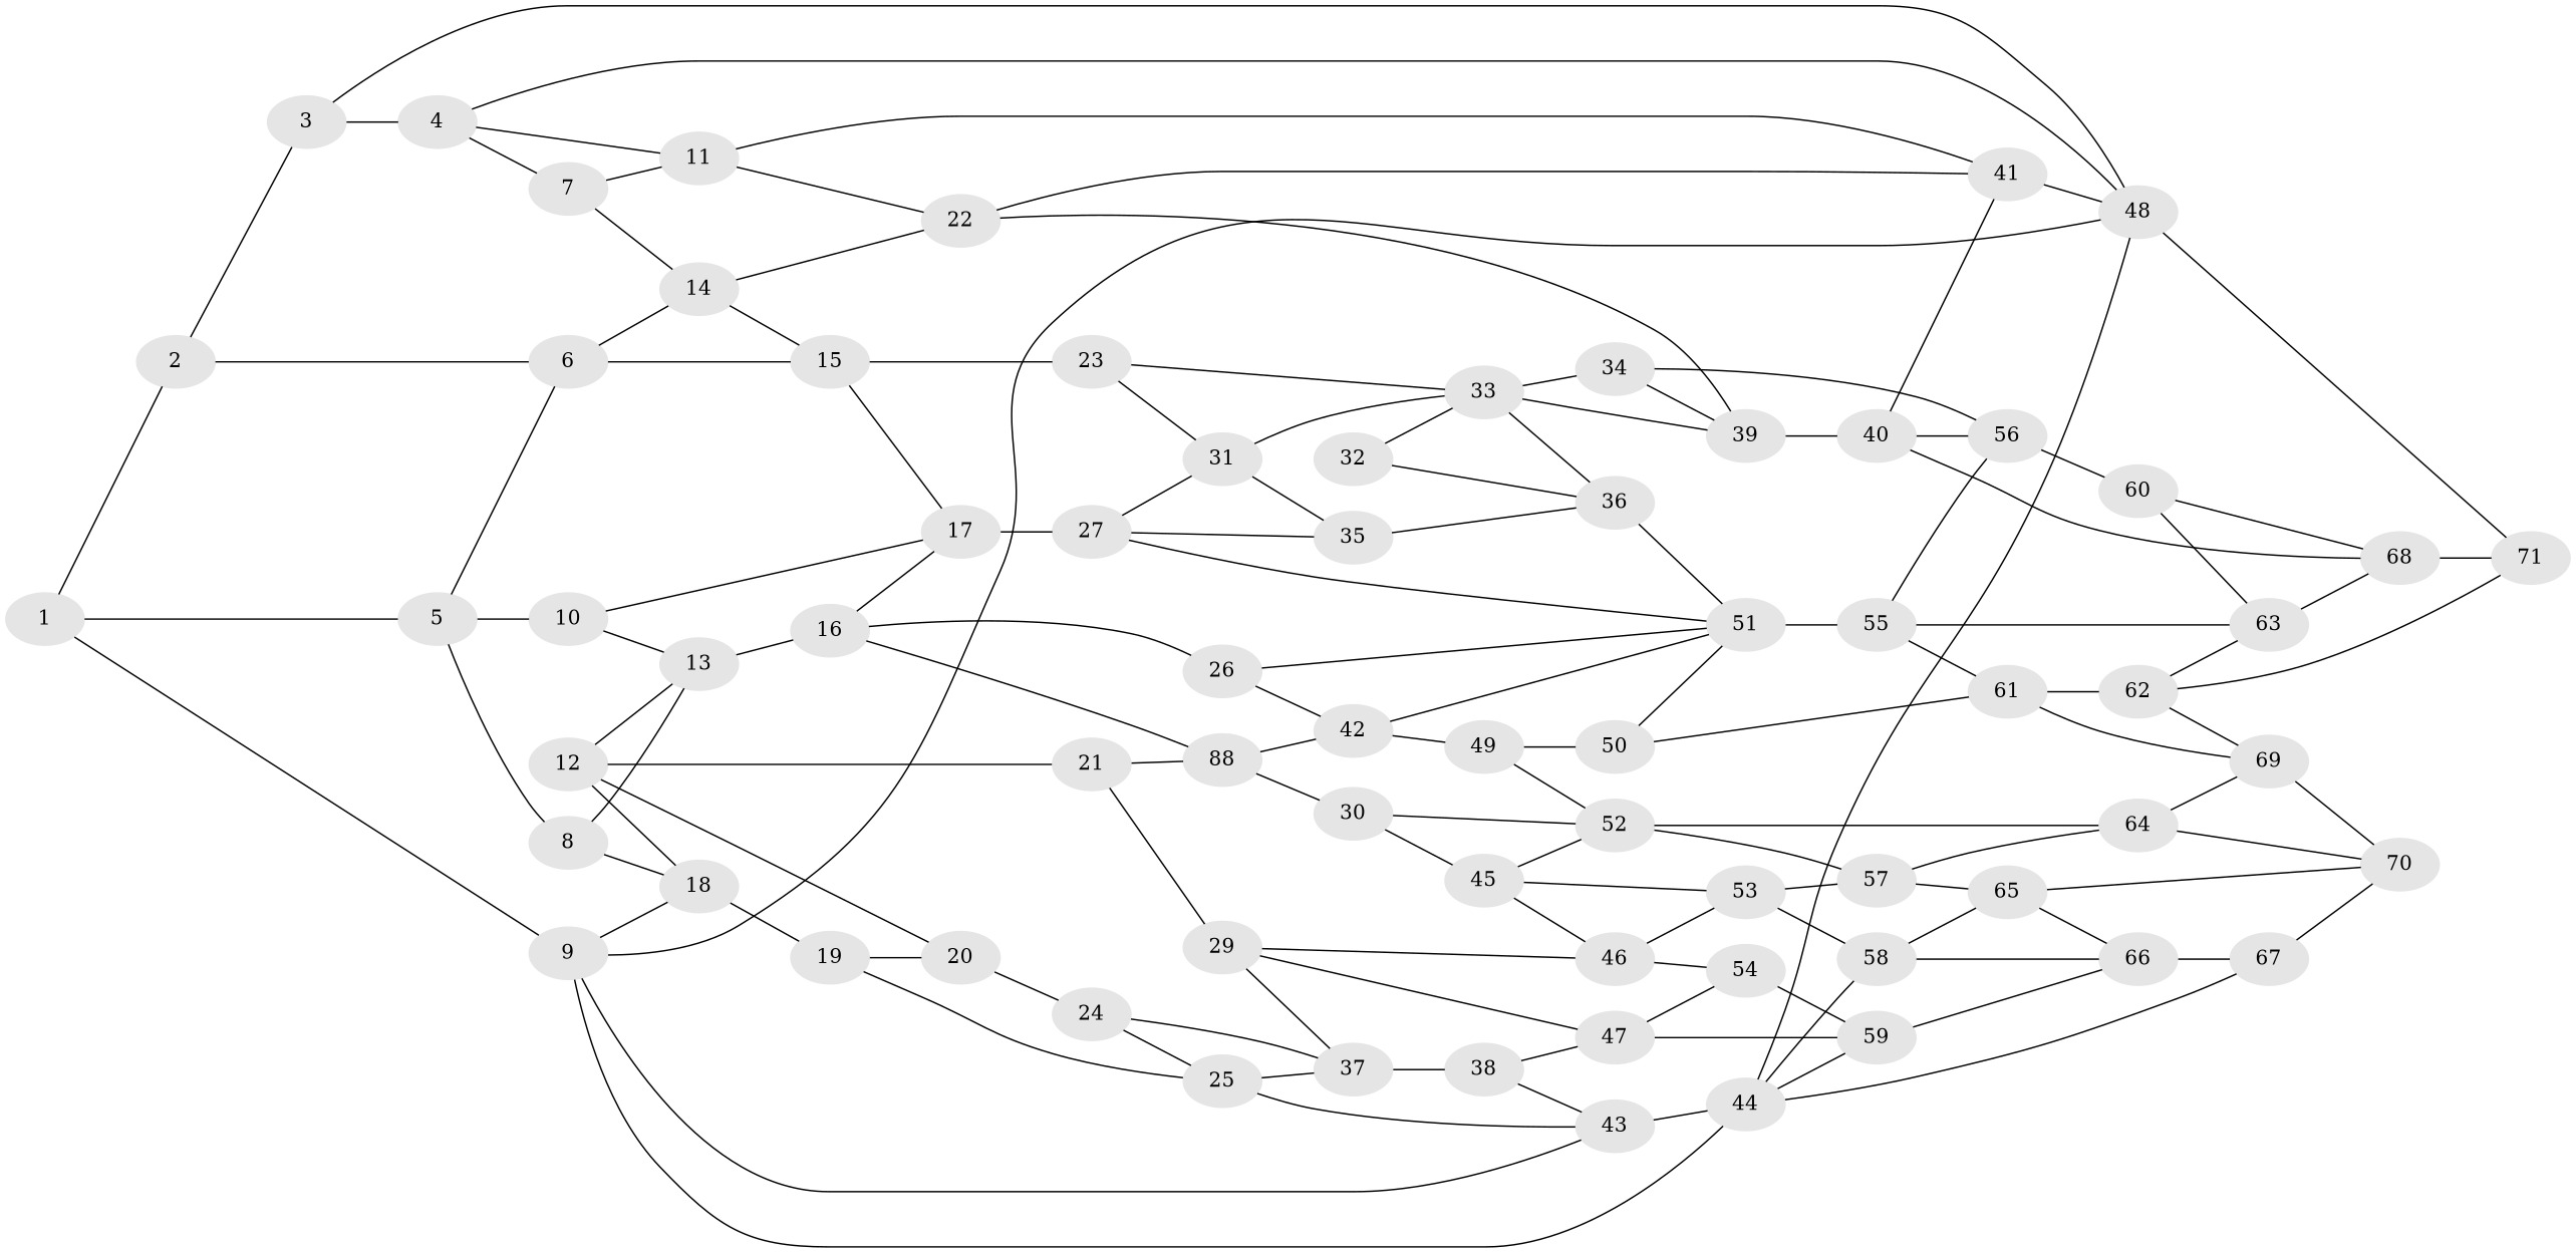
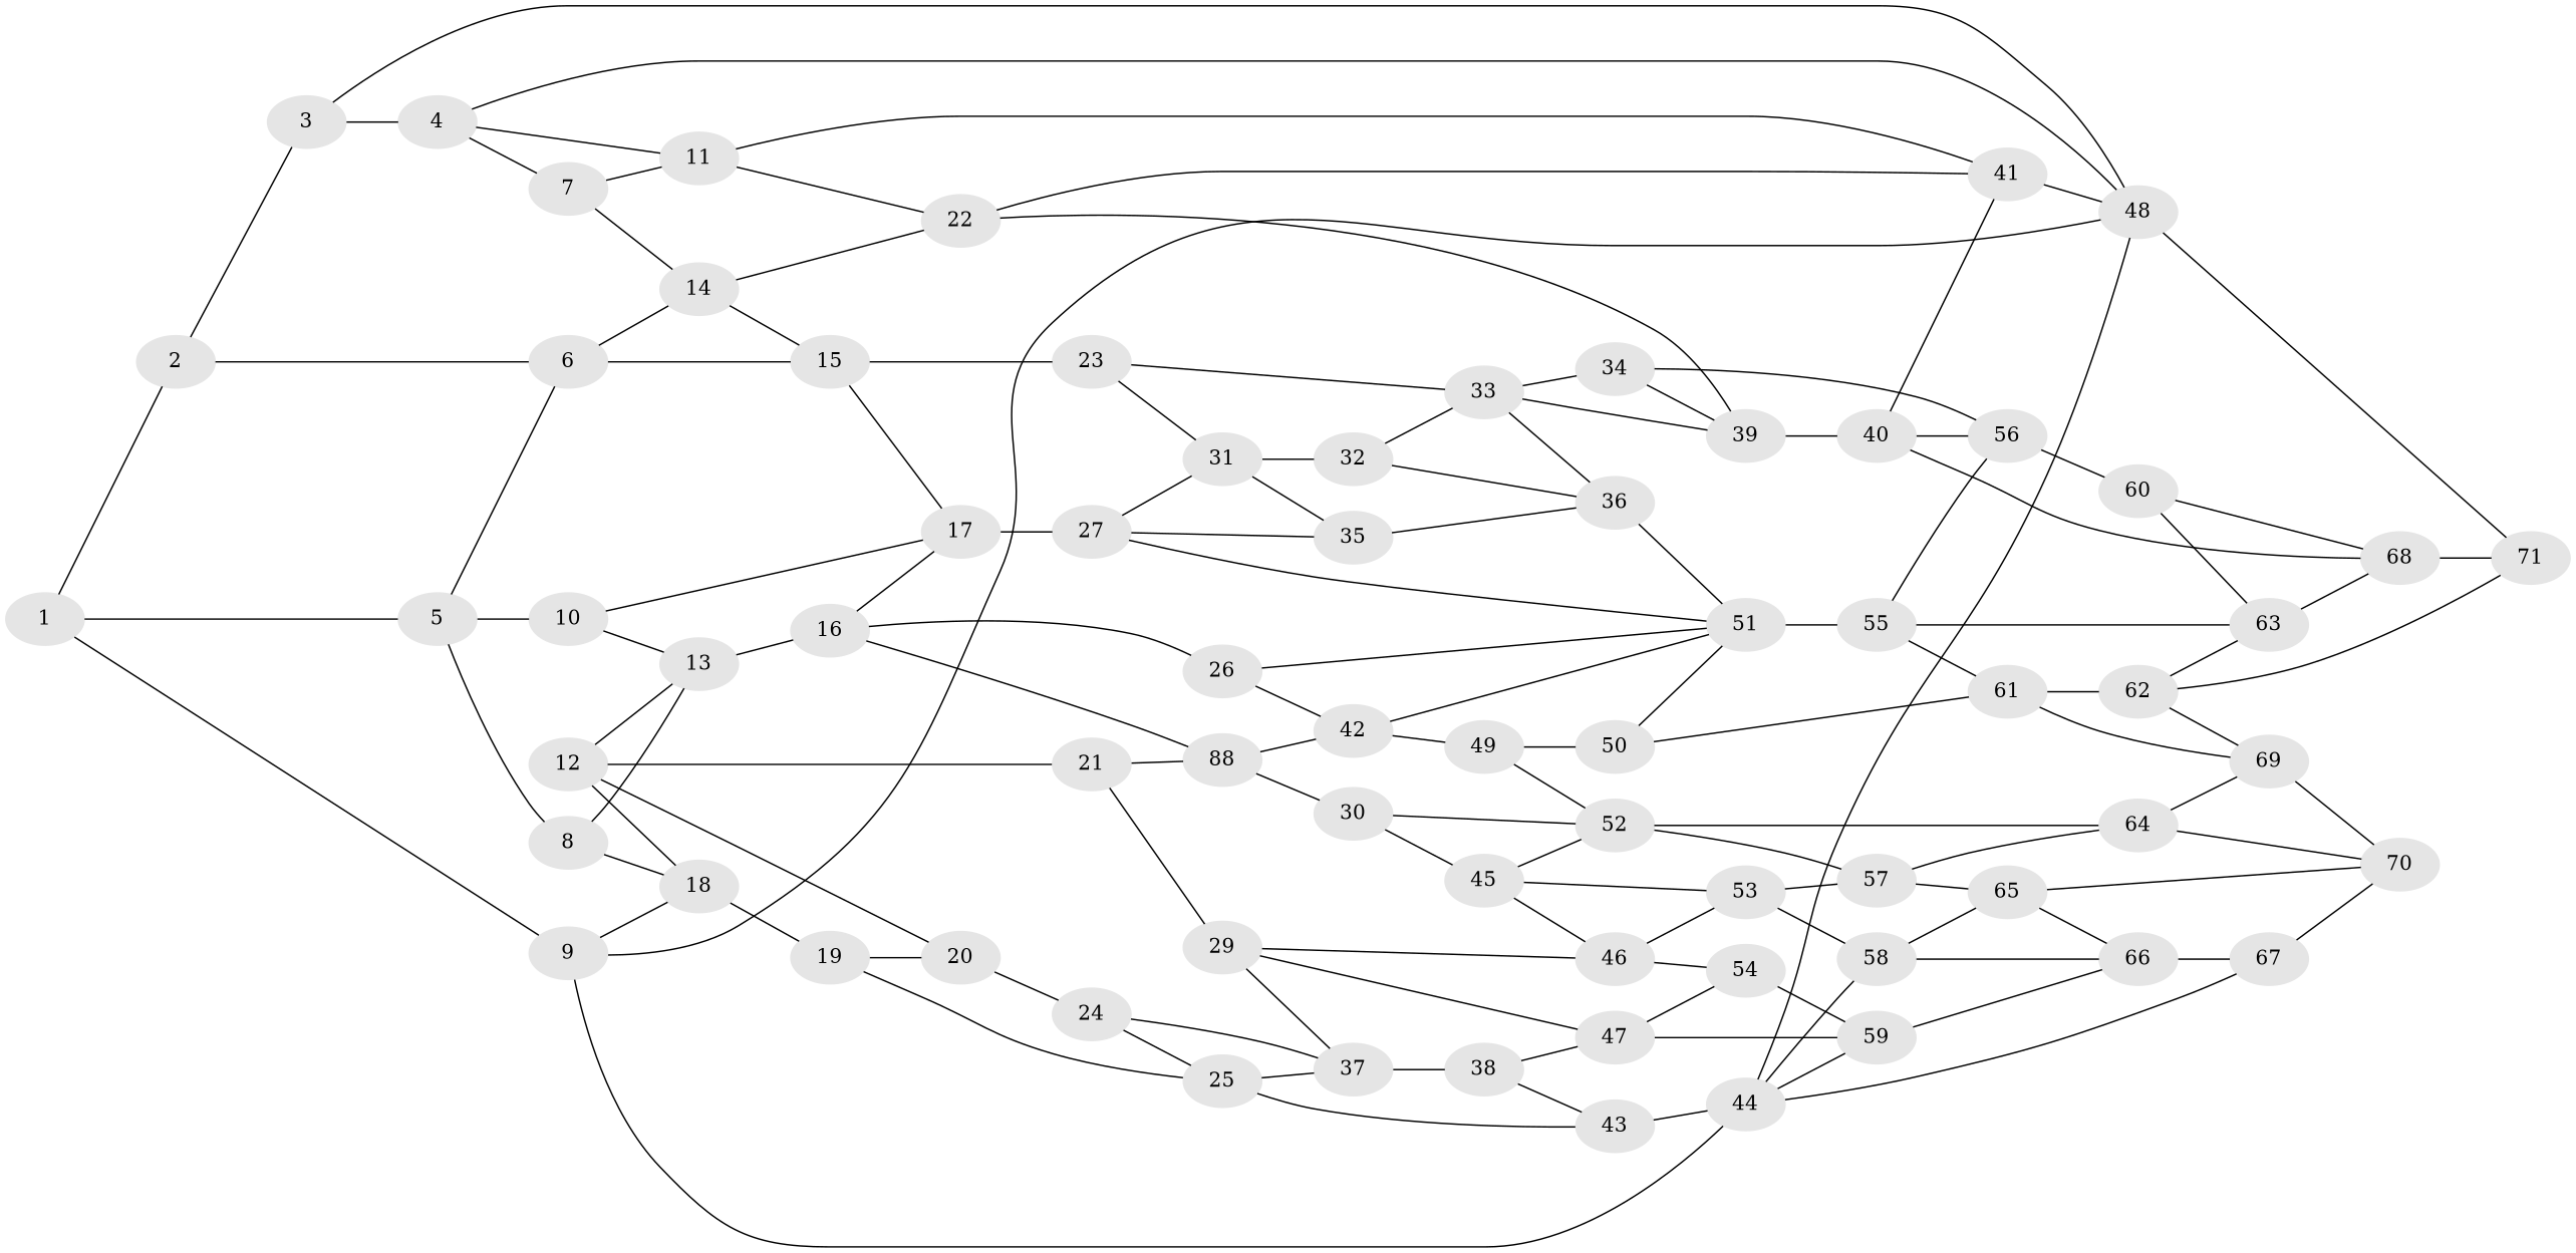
  graph {
    rankdir=LR
    node [color=gray90 style=filled]
    edge [weight=1.0]
    1
    2
    5
    9
    3
    6
    8
    10
    48
    18
    43
    44
    4
    14
    15
    7
    11
    71
    22
    41
    13
    17
    23
    16
    19
    59
    67
    58
    27
    39
    12
    20
    21
    24
    n35 [label=88]
    29
    26
    31
    33
    42
    51
    30
    35
    25
    37
    46
    47
    40
    32
    36
    34
    38
    49
    55
    45
    52
    53
    54
    57
    64
    56
    60
    68
    50
    66
    70
    61
    62
    69
    63
    65
    1 -- 2
    1 -- 5
    1 -- 9
    2 -- 3
    2 -- 6
    5 -- 6
    5 -- 8
    5 -- 10
    9 -- 48
    9 -- 18
-   9 -- 43
    9 -- 44
    3 -- 48
    3 -- 4
    6 -- 14
    6 -- 15
    8 -- 18
    8 -- 13
    10 -- 13
    10 -- 17
    48 -- 71
    18 -- 19
    43 -- 44
    44 -- 48
    44 -- 59
    44 -- 67
    44 -- 58
    4 -- 48
    4 -- 7
    4 -- 11
    14 -- 15
    14 -- 22
    15 -- 17
    15 -- 23
    7 -- 14
    7 -- 11
    11 -- 22
    11 -- 41
    22 -- 41
    22 -- 39
    41 -- 48
    13 -- 16
    17 -- 27
    23 -- 31
    23 -- 33
    16 -- 17
    16 -- n35
    16 -- 26
    19 -- 20
    19 -- 25
    59 -- 66
    67 -- 70
    58 -- 66
    58 -- 65
    27 -- 31
    27 -- 51
    27 -- 35
    39 -- 40
    12 -- 18
    12 -- 13
    12 -- 20
    12 -- 21
    20 -- 24
    21 -- n35
    21 -- 29
    24 -- 25
    24 -- 37
    n35 -- 42
    n35 -- 30
    29 -- 37
    29 -- 46
    29 -- 47
    26 -- 42
    26 -- 51
    31 -- 35
-   31 -- 33
+   31 -- 32
    33 -- 39
    33 -- 36
    33 -- 34
    42 -- 51
    42 -- 49
    51 -- 55
    30 -- 45
    30 -- 52
    35 -- 36
    25 -- 43
    25 -- 37
    37 -- 38
    46 -- 53
    46 -- 54
    47 -- 59
    47 -- 54
    40 -- 41
    40 -- 56
    40 -- 68
    32 -- 33
    32 -- 36
    36 -- 51
    34 -- 39
    34 -- 56
    38 -- 43
    38 -- 47
    49 -- 52 [weight=2.0]
    49 -- 50
    55 -- 56
    55 -- 61
    55 -- 63
    45 -- 46
    45 -- 52
    45 -- 53
    52 -- 57
    52 -- 64
    53 -- 58
    53 -- 57
    54 -- 59
    57 -- 64
    57 -- 65
    64 -- 70
    64 -- 69
    56 -- 60
    60 -- 68
    60 -- 63
    68 -- 71
    50 -- 51
    50 -- 61
    66 -- 67
    61 -- 62
    61 -- 69
    62 -- 71
    62 -- 69
    62 -- 63
    69 -- 70
    63 -- 68
    65 -- 66
    65 -- 70
  }
